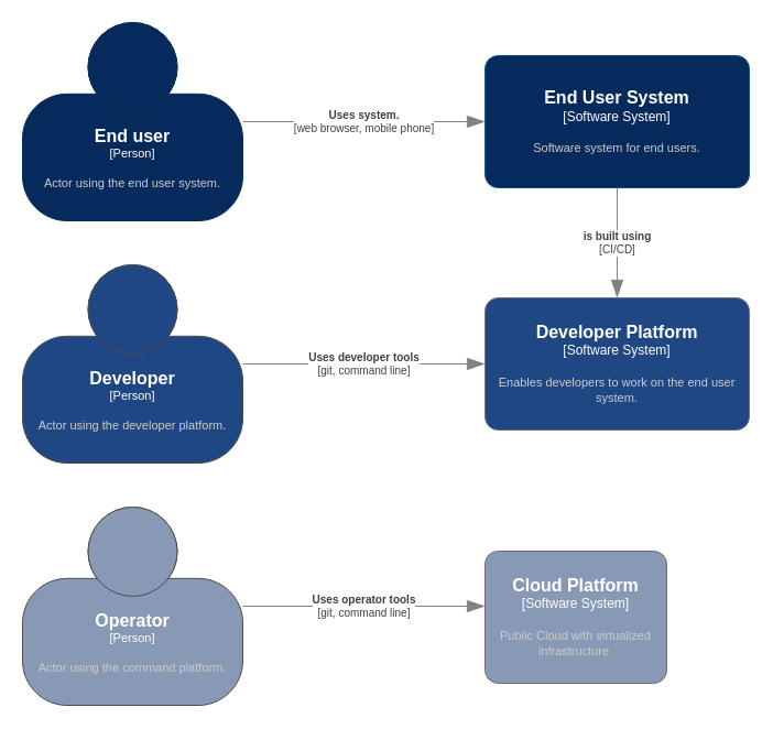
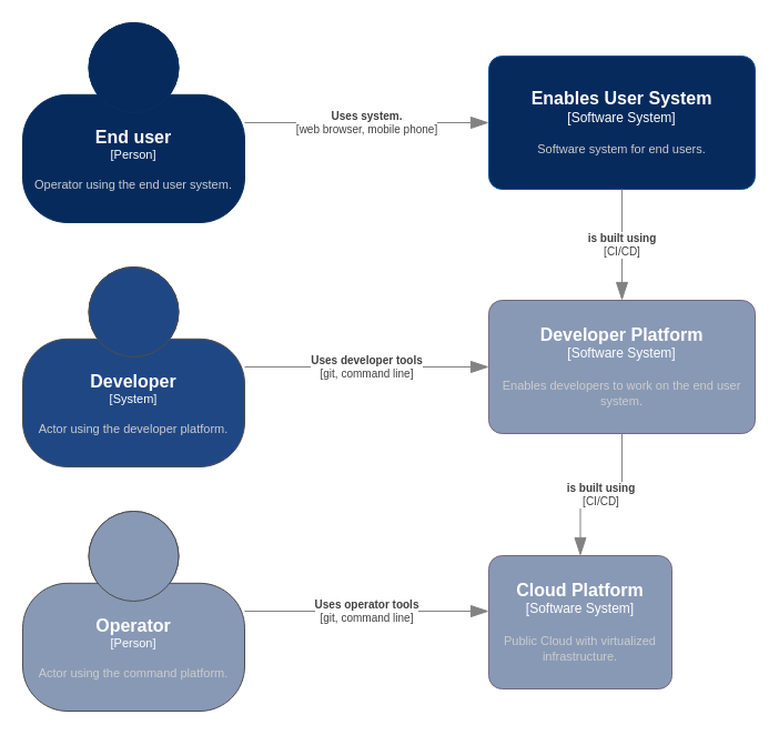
  <mxCell id="0" />
  <mxCell id="1" parent="0" />
- <mxCell id="2" value="&lt;font style=&quot;font-size: 16px&quot;&gt;&lt;b&gt;End User System&lt;/b&gt;&lt;/font&gt;&lt;div&gt;[Software System]&lt;/div&gt;&lt;br&gt;&lt;div&gt;&lt;font style=&quot;font-size: 11px&quot;&gt;&lt;font color=&quot;#cccccc&quot;&gt;Software system for end users.&lt;/font&gt;&lt;/div&gt;" style="rounded=1;whiteSpace=wrap;html=1;labelBackgroundColor=none;fillColor=#072A5D;fontColor=#ffffff;align=center;arcSize=10;strokeColor=#0D5091;metaEdit=1;resizable=0;points=[[0.25,0,0],[0.5,0,0],[0.75,0,0],[1,0.25,0],[1,0.5,0],[1,0.75,0],[0.75,1,0],[0.5,1,0],[0.25,1,0],[0,0.75,0],[0,0.5,0],[0,0.25,0]];" vertex="1" parent="1"><mxGeometry x="440" y="50" width="240" height="120" as="geometry" /></mxCell>
- <mxCell id="3" value="&lt;font style=&quot;font-size: 16px&quot;&gt;&lt;b&gt;End user&lt;/b&gt;&lt;/font&gt;&lt;div&gt;[Person]&lt;/div&gt;&lt;br&gt;&lt;div&gt;&lt;font style=&quot;font-size: 11px&quot;&gt;&lt;font color=&quot;#cccccc&quot;&gt;Actor using the end user system.&lt;/font&gt;&lt;/div&gt;" style="html=1;fontSize=11;dashed=0;whiteSpace=wrap;fillColor=#072A5D;strokeColor=#06315C;fontColor=#ffffff;shape=mxgraph.c4.person2;align=center;metaEdit=1;points=[[0.5,0,0],[1,0.5,0],[1,0.75,0],[0.75,1,0],[0.5,1,0],[0.25,1,0],[0,0.75,0],[0,0.5,0]];resizable=0;" vertex="1" parent="1"><mxGeometry x="20" y="20" width="200" height="180" as="geometry" /></mxCell>
+ <mxCell id="2" value="&lt;font style=&quot;font-size: 16px&quot;&gt;&lt;b&gt;Enables User System&lt;/b&gt;&lt;/font&gt;&lt;div&gt;[Software System]&lt;/div&gt;&lt;br&gt;&lt;div&gt;&lt;font style=&quot;font-size: 11px&quot;&gt;&lt;font color=&quot;#cccccc&quot;&gt;Software system for end users.&lt;/font&gt;&lt;/div&gt;" style="rounded=1;whiteSpace=wrap;html=1;labelBackgroundColor=none;fillColor=#072A5D;fontColor=#ffffff;align=center;arcSize=10;strokeColor=#0D5091;metaEdit=1;resizable=0;points=[[0.25,0,0],[0.5,0,0],[0.75,0,0],[1,0.25,0],[1,0.5,0],[1,0.75,0],[0.75,1,0],[0.5,1,0],[0.25,1,0],[0,0.75,0],[0,0.5,0],[0,0.25,0]];" vertex="1" parent="1"><mxGeometry x="440" y="50" width="240" height="120" as="geometry" /></mxCell>
+ <mxCell id="3" value="&lt;font style=&quot;font-size: 16px&quot;&gt;&lt;b&gt;End user&lt;/b&gt;&lt;/font&gt;&lt;div&gt;[Person]&lt;/div&gt;&lt;br&gt;&lt;div&gt;&lt;font style=&quot;font-size: 11px&quot;&gt;&lt;font color=&quot;#cccccc&quot;&gt;Operator using the end user system.&lt;/font&gt;&lt;/div&gt;" style="html=1;fontSize=11;dashed=0;whiteSpace=wrap;fillColor=#072A5D;strokeColor=#06315C;fontColor=#ffffff;shape=mxgraph.c4.person2;align=center;metaEdit=1;points=[[0.5,0,0],[1,0.5,0],[1,0.75,0],[0.75,1,0],[0.5,1,0],[0.25,1,0],[0,0.75,0],[0,0.5,0]];resizable=0;" vertex="1" parent="1"><mxGeometry x="20" y="20" width="200" height="180" as="geometry" /></mxCell>
  <mxCell id="4" value="&lt;div style=&quot;text-align: left&quot;&gt;&lt;div style=&quot;text-align: center&quot;&gt;&lt;b&gt;Uses system.&lt;/b&gt;&lt;/div&gt;&lt;div style=&quot;text-align: center&quot;&gt;[web browser, mobile phone]&lt;/div&gt;&lt;/div&gt;" style="endArrow=blockThin;html=1;fontSize=10;fontColor=#404040;strokeWidth=1;endFill=1;strokeColor=#828282;elbow=vertical;metaEdit=1;endSize=14;startSize=14;jumpStyle=arc;jumpSize=16;rounded=0;edgeStyle=orthogonalEdgeStyle;entryX=0;entryY=0.5;entryDx=0;entryDy=0;entryPerimeter=0;" edge="1" parent="1" source="3" target="2"><mxGeometry width="240" relative="1" as="geometry"><mxPoint x="270" y="280" as="sourcePoint" /><mxPoint x="510" y="280" as="targetPoint" /></mxGeometry></mxCell>
- <mxCell id="5" value="&lt;font style=&quot;font-size: 16px&quot;&gt;&lt;b&gt;Developer&lt;/b&gt;&lt;/font&gt;&lt;div&gt;[Person]&lt;/div&gt;&lt;br&gt;&lt;div&gt;&lt;font style=&quot;font-size: 11px&quot;&gt;&lt;font color=&quot;#cccccc&quot;&gt;Actor using the developer platform.&lt;/font&gt;&lt;/div&gt;" style="html=1;fontSize=11;dashed=0;whiteSpace=wrap;fillColor=#1F4783;strokeColor=#4D4D4D;fontColor=#ffffff;shape=mxgraph.c4.person2;align=center;metaEdit=1;points=[[0.5,0,0],[1,0.5,0],[1,0.75,0],[0.75,1,0],[0.5,1,0],[0.25,1,0],[0,0.75,0],[0,0.5,0]];resizable=0;" vertex="1" parent="1"><mxGeometry x="20" y="240" width="200" height="180" as="geometry" /></mxCell>
- <mxCell id="6" value="&lt;font style=&quot;font-size: 16px&quot;&gt;&lt;b&gt;Developer Platform&lt;/b&gt;&lt;/font&gt;&lt;div&gt;[Software System]&lt;/div&gt;&lt;br&gt;&lt;div&gt;&lt;font style=&quot;font-size: 11px&quot;&gt;&lt;font color=&quot;#cccccc&quot;&gt;Enables developers to work on the end user system.&lt;/font&gt;&lt;/div&gt;" style="rounded=1;whiteSpace=wrap;html=1;labelBackgroundColor=none;fillColor=#1F4783;fontColor=#ffffff;align=center;arcSize=10;strokeColor=#736782;metaEdit=1;resizable=0;points=[[0.25,0,0],[0.5,0,0],[0.75,0,0],[1,0.25,0],[1,0.5,0],[1,0.75,0],[0.75,1,0],[0.5,1,0],[0.25,1,0],[0,0.75,0],[0,0.5,0],[0,0.25,0]];" vertex="1" parent="1"><mxGeometry x="440" y="270" width="240" height="120" as="geometry" /></mxCell>
+ <mxCell id="5" value="&lt;font style=&quot;font-size: 16px&quot;&gt;&lt;b&gt;Developer&lt;/b&gt;&lt;/font&gt;&lt;div&gt;[System]&lt;/div&gt;&lt;br&gt;&lt;div&gt;&lt;font style=&quot;font-size: 11px&quot;&gt;&lt;font color=&quot;#cccccc&quot;&gt;Actor using the developer platform.&lt;/font&gt;&lt;/div&gt;" style="html=1;fontSize=11;dashed=0;whiteSpace=wrap;fillColor=#1F4783;strokeColor=#4D4D4D;fontColor=#ffffff;shape=mxgraph.c4.person2;align=center;metaEdit=1;points=[[0.5,0,0],[1,0.5,0],[1,0.75,0],[0.75,1,0],[0.5,1,0],[0.25,1,0],[0,0.75,0],[0,0.5,0]];resizable=0;" vertex="1" parent="1"><mxGeometry x="20" y="240" width="200" height="180" as="geometry" /></mxCell>
+ <mxCell id="6" value="&lt;font style=&quot;font-size: 16px&quot;&gt;&lt;b&gt;Developer Platform&lt;/b&gt;&lt;/font&gt;&lt;div&gt;[Software System]&lt;/div&gt;&lt;br&gt;&lt;div&gt;&lt;font style=&quot;font-size: 11px&quot;&gt;&lt;font color=&quot;#cccccc&quot;&gt;Enables developers to work on the end user system.&lt;/font&gt;&lt;/div&gt;" style="rounded=1;whiteSpace=wrap;html=1;labelBackgroundColor=none;fillColor=#8899b5;fontColor=#ffffff;align=center;arcSize=10;strokeColor=#736782;metaEdit=1;resizable=0;points=[[0.25,0,0],[0.5,0,0],[0.75,0,0],[1,0.25,0],[1,0.5,0],[1,0.75,0],[0.75,1,0],[0.5,1,0],[0.25,1,0],[0,0.75,0],[0,0.5,0],[0,0.25,0]];" vertex="1" parent="1"><mxGeometry x="440" y="270" width="240" height="120" as="geometry" /></mxCell>
  <mxCell id="7" value="&lt;div style=&quot;text-align: left&quot;&gt;&lt;div style=&quot;text-align: center&quot;&gt;&lt;b&gt;Uses developer tools&lt;/b&gt;&lt;/div&gt;&lt;div style=&quot;text-align: center&quot;&gt;[git, command line]&lt;/div&gt;&lt;/div&gt;" style="endArrow=blockThin;html=1;fontSize=10;fontColor=#404040;strokeWidth=1;endFill=1;strokeColor=#828282;elbow=vertical;metaEdit=1;endSize=14;startSize=14;jumpStyle=arc;jumpSize=16;rounded=0;edgeStyle=orthogonalEdgeStyle;" edge="1" parent="1" source="5" target="6"><mxGeometry width="240" relative="1" as="geometry"><mxPoint x="270" y="280" as="sourcePoint" /><mxPoint x="510" y="280" as="targetPoint" /></mxGeometry></mxCell>
  <mxCell id="8" value="&lt;div style=&quot;text-align: left&quot;&gt;&lt;div style=&quot;text-align: center&quot;&gt;&lt;b&gt;is built using&lt;/b&gt;&lt;/div&gt;&lt;div style=&quot;text-align: center&quot;&gt;[CI/CD]&lt;/div&gt;&lt;/div&gt;" style="endArrow=blockThin;html=1;fontSize=10;fontColor=#404040;strokeWidth=1;endFill=1;strokeColor=#828282;elbow=vertical;metaEdit=1;endSize=14;startSize=14;jumpStyle=arc;jumpSize=16;rounded=0;edgeStyle=orthogonalEdgeStyle;" edge="1" parent="1" source="2" target="6"><mxGeometry width="240" relative="1" as="geometry"><mxPoint x="270" y="280" as="sourcePoint" /><mxPoint x="510" y="280" as="targetPoint" /></mxGeometry></mxCell>
  <mxCell id="9" value="&lt;font style=&quot;font-size: 16px&quot;&gt;&lt;b&gt;Operator&lt;/b&gt;&lt;/font&gt;&lt;div&gt;[Person]&lt;/div&gt;&lt;br&gt;&lt;div&gt;&lt;font style=&quot;font-size: 11px&quot;&gt;&lt;font color=&quot;#cccccc&quot;&gt;Actor using the command platform.&lt;/font&gt;&lt;/div&gt;" style="html=1;fontSize=11;dashed=0;whiteSpace=wrap;fillColor=#8899B5;strokeColor=#4D4D4D;fontColor=#ffffff;shape=mxgraph.c4.person2;align=center;metaEdit=1;points=[[0.5,0,0],[1,0.5,0],[1,0.75,0],[0.75,1,0],[0.5,1,0],[0.25,1,0],[0,0.75,0],[0,0.5,0]];resizable=0;" vertex="1" parent="1"><mxGeometry x="20" y="460" width="200" height="180" as="geometry" /></mxCell>
  <mxCell id="10" value="&lt;font style=&quot;font-size: 16px&quot;&gt;&lt;b&gt;Cloud Platform&lt;/b&gt;&lt;/font&gt;&lt;div&gt;[Software System]&lt;/div&gt;&lt;br&gt;&lt;div&gt;&lt;font style=&quot;font-size: 11px&quot;&gt;&lt;font color=&quot;#cccccc&quot;&gt;Public Cloud with virtualized infrastructure.&lt;/font&gt;&lt;/div&gt;" style="rounded=1;whiteSpace=wrap;html=1;labelBackgroundColor=none;fillColor=#8899B5;fontColor=#ffffff;align=center;arcSize=10;strokeColor=#736782;metaEdit=1;resizable=0;points=[[0.25,0,0],[0.5,0,0],[0.75,0,0],[1,0.25,0],[1,0.5,0],[1,0.75,0],[0.75,1,0],[0.5,1,0],[0.25,1,0],[0,0.75,0],[0,0.5,0],[0,0.25,0]];" vertex="1" parent="1"><mxGeometry x="440" y="500" width="165" height="120" as="geometry" /></mxCell>
+ <mxCell id="11" value="&lt;div style=&quot;text-align: left&quot;&gt;&lt;div style=&quot;text-align: center&quot;&gt;&lt;b&gt;is built using&lt;/b&gt;&lt;/div&gt;&lt;div style=&quot;text-align: center&quot;&gt;[CI/CD]&lt;/div&gt;&lt;/div&gt;" style="endArrow=blockThin;html=1;fontSize=10;fontColor=#404040;strokeWidth=1;endFill=1;strokeColor=#828282;elbow=vertical;metaEdit=1;endSize=14;startSize=14;jumpStyle=arc;jumpSize=16;rounded=0;edgeStyle=orthogonalEdgeStyle;entryX=0.5;entryY=0;entryDx=0;entryDy=0;entryPerimeter=0;" edge="1" parent="1" source="6" target="10"><mxGeometry width="240" relative="1" as="geometry"><mxPoint x="570" y="180" as="sourcePoint" /><mxPoint x="570" y="280" as="targetPoint" /></mxGeometry></mxCell>
  <mxCell id="12" value="&lt;div style=&quot;text-align: left&quot;&gt;&lt;div style=&quot;text-align: center&quot;&gt;&lt;b&gt;Uses operator tools&lt;/b&gt;&lt;/div&gt;&lt;div style=&quot;text-align: center&quot;&gt;[git, command line]&lt;/div&gt;&lt;/div&gt;" style="endArrow=blockThin;html=1;fontSize=10;fontColor=#404040;strokeWidth=1;endFill=1;strokeColor=#828282;elbow=vertical;metaEdit=1;endSize=14;startSize=14;jumpStyle=arc;jumpSize=16;rounded=0;edgeStyle=orthogonalEdgeStyle;exitX=1;exitY=0.5;exitDx=0;exitDy=0;exitPerimeter=0;entryX=0;entryY=0.417;entryDx=0;entryDy=0;entryPerimeter=0;" edge="1" parent="1" source="9" target="10"><mxGeometry width="240" relative="1" as="geometry"><mxPoint x="230" y="340" as="sourcePoint" /><mxPoint x="450" y="340" as="targetPoint" /></mxGeometry></mxCell>
